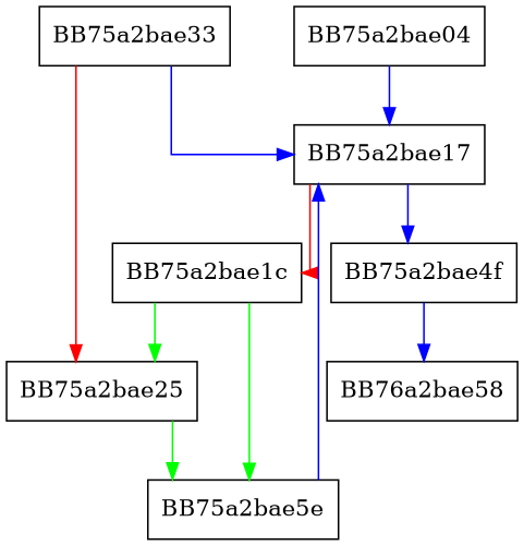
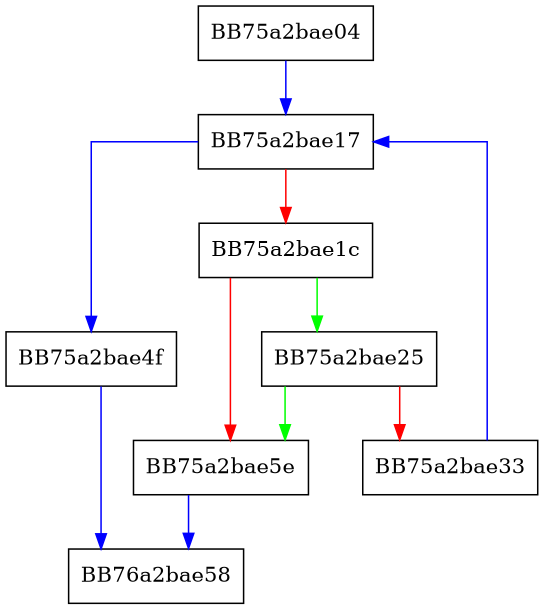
  digraph {
    splines=ortho
    node [shape=box]
    edge [color=blue]
    BB75a2bae04
    BB75a2bae17
    BB75a2bae4f
    BB75a2bae1c
    n5 [label=BB76a2bae58]
    BB75a2bae5e
    BB75a2bae25
    BB75a2bae33
    BB75a2bae04 -> BB75a2bae17
    BB75a2bae17 -> BB75a2bae4f
    BB75a2bae17 -> BB75a2bae1c [color=red]
    BB75a2bae4f -> n5
-   BB75a2bae1c -> BB75a2bae5e [color=green]
+   BB75a2bae1c -> BB75a2bae5e [color=red]
    BB75a2bae1c -> BB75a2bae25 [color=green]
-   BB75a2bae5e -> BB75a2bae17
+   BB75a2bae5e -> n5
    BB75a2bae25 -> BB75a2bae5e [color=green]
-   BB75a2bae33 -> BB75a2bae25 [color=red]
+   BB75a2bae25 -> BB75a2bae33 [color=red]
    BB75a2bae33 -> BB75a2bae17
  }
